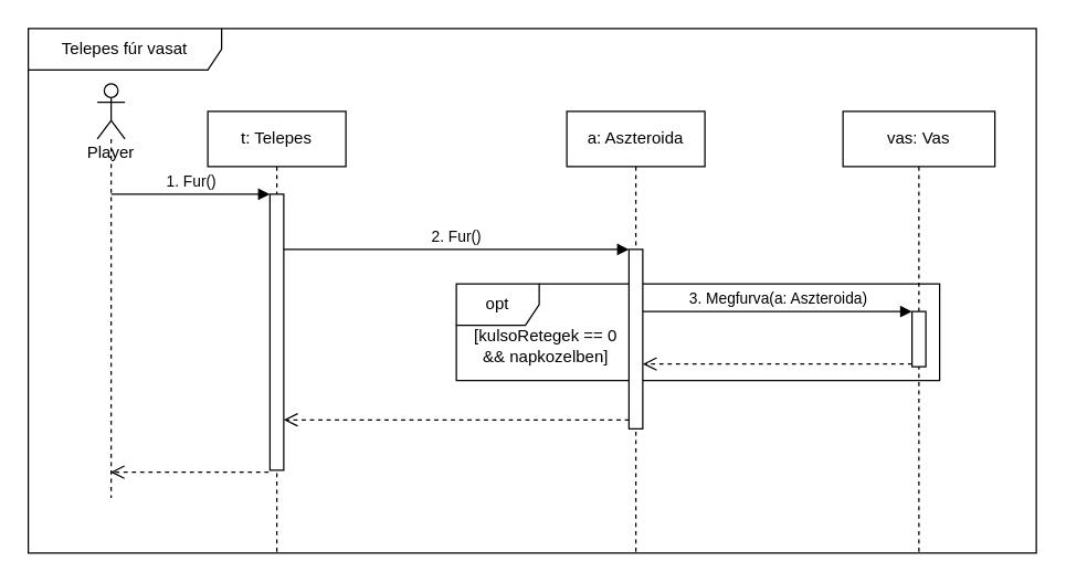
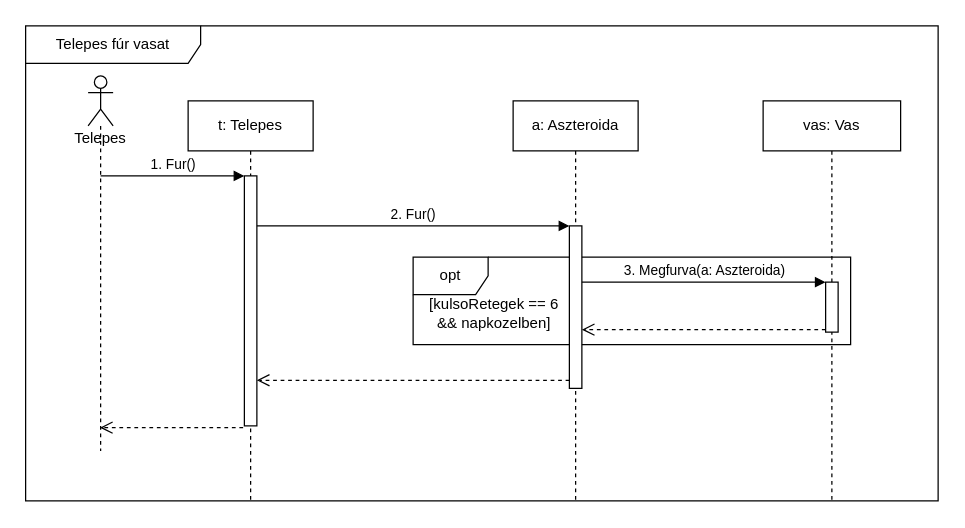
  <mxCell id="0" />
  <mxCell id="1" parent="0" />
  <mxCell id="2" value="Telepes fúr vasat" style="shape=umlFrame;whiteSpace=wrap;html=1;width=140;height=30;" parent="1" vertex="1"><mxGeometry x="20" y="20" width="730" height="380" as="geometry" /></mxCell>
  <mxCell id="3" value="opt" style="shape=umlFrame;whiteSpace=wrap;html=1;" parent="1" vertex="1"><mxGeometry x="330" y="205" width="350" height="70" as="geometry" /></mxCell>
  <mxCell id="4" value="t: Telepes" style="shape=umlLifeline;perimeter=lifelinePerimeter;whiteSpace=wrap;html=1;container=1;collapsible=0;recursiveResize=0;outlineConnect=0;" parent="1" vertex="1"><mxGeometry x="150" y="80" width="100" height="320" as="geometry" /></mxCell>
  <mxCell id="5" value="" style="html=1;points=[];perimeter=orthogonalPerimeter;" parent="4" vertex="1"><mxGeometry x="45" y="60" width="10" height="200" as="geometry" /></mxCell>
  <mxCell id="6" value="1. Fur()" style="html=1;verticalAlign=bottom;endArrow=block;entryX=0;entryY=0;" parent="4" target="5" edge="1"><mxGeometry relative="1" as="geometry"><mxPoint x="-70" y="60" as="sourcePoint" /></mxGeometry></mxCell>
  <mxCell id="7" value="a: Aszteroida" style="shape=umlLifeline;perimeter=lifelinePerimeter;whiteSpace=wrap;html=1;container=1;collapsible=0;recursiveResize=0;outlineConnect=0;" parent="1" vertex="1"><mxGeometry x="410" y="80" width="100" height="320" as="geometry" /></mxCell>
  <mxCell id="8" value="" style="html=1;points=[];perimeter=orthogonalPerimeter;" parent="7" vertex="1"><mxGeometry x="45" y="100" width="10" height="130" as="geometry" /></mxCell>
  <mxCell id="9" value="2. Fur()" style="html=1;verticalAlign=bottom;endArrow=block;entryX=0;entryY=0;" parent="1" source="5" target="8" edge="1"><mxGeometry relative="1" as="geometry"><mxPoint x="205" y="330" as="sourcePoint" /></mxGeometry></mxCell>
  <mxCell id="10" value="" style="html=1;verticalAlign=bottom;endArrow=open;dashed=1;endSize=8;exitX=0;exitY=0.95;" parent="1" source="8" target="5" edge="1"><mxGeometry x="0.022" y="54" relative="1" as="geometry"><mxPoint x="200" y="426" as="targetPoint" /><mxPoint as="offset" /></mxGeometry></mxCell>
  <mxCell id="11" value="vas: Vas" style="shape=umlLifeline;perimeter=lifelinePerimeter;whiteSpace=wrap;html=1;container=1;collapsible=0;recursiveResize=0;outlineConnect=0;" parent="1" vertex="1"><mxGeometry x="610" y="80" width="110" height="320" as="geometry" /></mxCell>
  <mxCell id="12" value="" style="html=1;points=[];perimeter=orthogonalPerimeter;" parent="11" vertex="1"><mxGeometry x="50" y="145" width="10" height="40" as="geometry" /></mxCell>
  <mxCell id="13" value="3. Megfurva(a: Aszteroida)" style="html=1;verticalAlign=bottom;endArrow=block;entryX=0;entryY=0;" parent="1" source="8" target="12" edge="1"><mxGeometry relative="1" as="geometry"><mxPoint x="459.5" y="360" as="sourcePoint" /></mxGeometry></mxCell>
  <mxCell id="14" value="" style="html=1;verticalAlign=bottom;endArrow=open;dashed=1;endSize=8;exitX=0;exitY=0.95;" parent="1" source="12" target="8" edge="1"><mxGeometry x="-0.093" y="52" relative="1" as="geometry"><mxPoint x="460" y="397" as="targetPoint" /><mxPoint as="offset" /></mxGeometry></mxCell>
- <mxCell id="15" value="[kulsoRetegek == 0 &amp;amp;&amp;amp; napkozelben]" style="text;html=1;strokeColor=none;fillColor=none;align=center;verticalAlign=middle;whiteSpace=wrap;rounded=0;" parent="1" vertex="1"><mxGeometry x="340" y="240" width="110" height="20" as="geometry" /></mxCell>
- <mxCell id="16" value="Player" style="shape=umlLifeline;participant=umlActor;perimeter=lifelinePerimeter;whiteSpace=wrap;html=1;container=1;collapsible=0;recursiveResize=0;verticalAlign=top;spacingTop=36;outlineConnect=0;" parent="1" vertex="1"><mxGeometry x="70" y="60" width="20" height="300" as="geometry" /></mxCell>
+ <mxCell id="15" value="[kulsoRetegek == 6 &amp;amp;&amp;amp; napkozelben]" style="text;html=1;strokeColor=none;fillColor=none;align=center;verticalAlign=middle;whiteSpace=wrap;rounded=0;" parent="1" vertex="1"><mxGeometry x="340" y="240" width="110" height="20" as="geometry" /></mxCell>
+ <mxCell id="16" value="Telepes" style="shape=umlLifeline;participant=umlActor;perimeter=lifelinePerimeter;whiteSpace=wrap;html=1;container=1;collapsible=0;recursiveResize=0;verticalAlign=top;spacingTop=36;outlineConnect=0;" parent="1" vertex="1"><mxGeometry x="70" y="60" width="20" height="300" as="geometry" /></mxCell>
  <mxCell id="17" value="" style="html=1;verticalAlign=bottom;endArrow=open;dashed=1;endSize=8;exitX=-0.1;exitY=1.007;exitDx=0;exitDy=0;exitPerimeter=0;" parent="1" source="5" target="16" edge="1"><mxGeometry x="0.236" y="77" relative="1" as="geometry"><mxPoint x="70" y="340" as="targetPoint" /><mxPoint as="offset" /><mxPoint x="204" y="550" as="sourcePoint" /><Array as="points" /></mxGeometry></mxCell>
